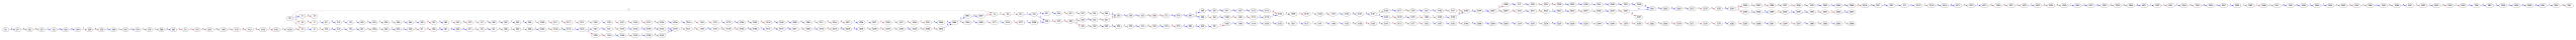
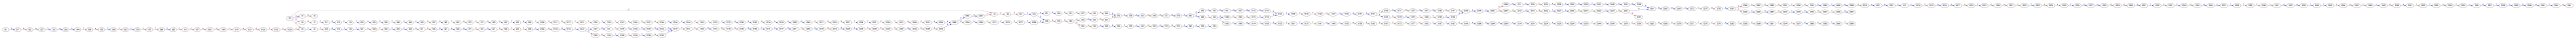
  strict digraph {
    fontname="Roboto Mono"
    rankdir=LR
    node [fontname="Roboto Mono"]
    edge [color=blue fontname="Roboto Mono"]
    S0
    S1
    S2
    S3
    S4
    S5
    S6
    S7
    S8
    S10
    S11
    S12
    S14
    S15
    S16
    S13
    S17
    S18
    S19
    S20
    S21
    S22
    S23
    S24
    S25
    S26
    S27
    S28
    S29
    S30
    S31
    S32
    S33
    S34
    S35
    S36
    S37
    S38
    S39
    S40
    S41
    S42
    S43
    S44
    S45
    S46
    S47
    S48
    S49
    S50
    S51
    S52
    S53
    S54
    S55
    S56
    S57
    S58
    S59
    S60
    S61
    S62
    S63
    S64
    S65
    S66
    S67
    S68
    S69
    S70
    S71
    S72
    S73
    S74
    S75
    S76
    S77
    S78
    S79
    S80
    S81
    S82
    S83
    S84
    S85
    S86
    S87
    S88
    S89
    S90
    S91
    S92
    S93
    S94
    S95
    S96
    S97
    S98
    S99
    S100
    S101
    S102
    S103
    S104
    S105
    S106
    S107
    S108
    S109
    S110
    S111
    S112
    S113
    S114
    S115
    S116
    S117
    S118
    S119
    S120
    S121
    S122
    S123
    S124
    S125
    S126
    S127
    S128
    S129
    S130
    S131
    S132
    S133
    S134
    S135
    S136
    S137
    S138
    S139
    S140
    S141
    S142
    S143
    S144
    S145
    S146
    S147
    S148
    S149
    S150
    S151
    S152
    S153
    S154
    S155
    S156
    S157
    S158
    S159
    S160
    S161
    S162
    S163
    S164
    S165
    S166
    S167
    S168
    S169
    S170
    S171
    S172
    S173
    S174
    S175
    S176
    S177
    S178
    S179
    S180
    S181
    S182
    S183
    S184
    S185
    S186
    S187
    S188
    S189
    S190
    S191
    S192
    S193
    S194
    S195
    S196
    S197
    S198
    S199
    S200
    S201
    S202
    S203
    S204
    S205
    S206
    S207
    S208
    S209
    S210
    S211
    S212
    S213
    S214
    S215
    S216
    S217
    S218
    S219
    S220
    S221
    S222
    S223
    S224
    S225
    S226
    S227
    S228
    S229
    S230
    S231
    S232
    S233
    S234
    S235
    S236
    S237
    S238
    S239
    S240
    S241
    S242
    S243
    S244
    S245
    S246
    S247
    S248
    S249
    S250
    S251
    S252
    S253
    S254
    S255
    S256
    S257
    S261
    S258
    S259
    S260
    S262
    n263 [label=S963]
    S264
    S265
    S266
    S267
    S268
    S269
    S270
    S271
    S272
    S273
    S274
    S275
    S276
    S277
    S278
    S279
    S280
    S281
    S282
    S283
    S284
    S285
    S286
    S287
    S288
    S289
    S290
    S291
    S292
    S293
    S294
    S295
    S296
    S297
    S298
    S299
    S300
    S301
    S302
    S303
    S304
    S305
    S306
    S307
    S308
    S309
    S310
    S311
    S312
    S313
    S314
    S315
    S316
    S317
    S318
    S319
    S320
    S321
    S322
    S323
    S324
    S325
    S326
    S327
    S328
    S329
    S330
    S331
    S332
    S333
    S334
    S335
    S336
    S337
    S338
    S339
    S340
    S341
    S342
    S343
    S344
    S345
    S346
    S347
    S348
    S349
    S350
    S351
    S352
    S353
    S354
    S355
    S356
    S357
    S358
    S359
    S360
    S361
    S362
    S363
    S0 -> S1 [label=G]
    S0 -> S2 [color=brown label=C]
    S0 -> S3 [color=brown label=C]
    S0 -> S4 [color=brown label=C]
    S1 -> S5 [color=brown label=G]
    S2 -> S6 [label=T]
    S3 -> S7 [color=brown label=G]
    S4 -> S8 [color=brown label=C]
    S6 -> S10 [color=brown label=T]
    S7 -> S11 [label=T]
    S8 -> S12 [color=brown label=T]
    S10 -> S14 [label=G]
    S11 -> S15 [label=G]
    S12 -> S16 [label=T]
    S14 -> S18 [label=T]
    S15 -> S19 [label=C]
    S16 -> S20 [label=C]
    S16 -> S21 [label=T]
    S13 -> S17 [label=G]
    S17 -> S22 [color=brown label=A]
    S18 -> S23 [label=T]
    S19 -> S24 [label=T]
    S20 -> S25 [color=brown label=A]
    S21 -> S26 [label=A]
    S22 -> S27 [color=brown label=A]
    S23 -> S28 [color=brown label=A]
    S24 -> S29 [label=A]
    S25 -> S30 [color=brown label=A]
    S26 -> S31 [color=brown label=A]
    S27 -> S32 [label=T]
    S28 -> S33 [color=brown label=T]
    S29 -> S34 [label=C]
    S30 -> S35 [color=brown label=A]
    S30 -> S36 [color=brown label=G]
    S31 -> S37 [color=brown label=A]
    S32 -> S38 [label=A]
    S33 -> S39 [label=T]
    S34 -> S40 [color=brown label=T]
    S35 -> S41 [label=A]
    S36 -> S42 [color=brown label=A]
    S37 -> S43 [color=brown label=A]
    S38 -> S44 [label=G]
    S39 -> S45 [label=C]
    S40 -> S46 [label=C]
    S41 -> S47 [color=brown label=A]
    S42 -> S48 [label=A]
    S43 -> S49 [color=brown label=A]
    S44 -> S50 [color=brown label=T]
    S45 -> S51 [color=brown label=G]
    S46 -> S52 [label=C]
    S47 -> S53 [color=brown label=G]
    S48 -> S54 [label=G]
    S49 -> S53 [label=G]
    S50 -> S55 [color=brown label=A]
    S51 -> S56 [color=brown label=G]
    S52 -> S57 [color=brown label=G]
    S53 -> S58 [label=T]
    S54 -> S59 [color=brown label=T]
    S55 -> S60 [label=T]
    S56 -> S61 [label=G]
    S57 -> S62 [label=G]
    S58 -> S63 [label=A]
    S59 -> S64 [label=A]
    S60 -> S65 [color=brown label=C]
    S61 -> S66 [label=A]
    S62 -> S67 [color=brown label=T]
    S63 -> S68 [color=brown label=A]
    S64 -> S69 [color=brown label=G]
    S65 -> S70 [label=C]
    S66 -> S71 [label=A]
    S67 -> S72 [color=brown label=A]
    S68 -> S73 [color=brown label=G]
    S69 -> S74 [label=G]
    S70 -> S75 [color=brown label=C]
    S71 -> S76 [color=brown label=C]
    S72 -> S77 [color=brown label=C]
    S73 -> S78 [label=G]
    S74 -> S79 [color=brown label=G]
    S75 -> S80 [color=brown label=T]
    S76 -> S81 [label=G]
    S77 -> S82 [label=G]
    S78 -> S83 [label=T]
    S79 -> S84 [label=C]
    S80 -> S85 [label=C]
    S81 -> S86 [color=brown label=G]
    S82 -> S87 [label=G]
    S83 -> S88 [label=G]
    S83 -> S89 [label=C]
    S84 -> S90 [label=C]
    S85 -> S91 [color=brown label=C]
    S86 -> S92 [color=brown label=T]
    S87 -> S93 [label=T]
    S88 -> S94 [color=brown label=T]
    S89 -> S95 [label=T]
    S90 -> S96 [label=T]
    S91 -> S97 [color=brown label=C]
    S92 -> S98 [color=brown label=T]
    S93 -> S99 [label=G]
    S94 -> S100 [label=A]
    S95 -> S101 [label=A]
-   S96 -> S102 [color=brown label=T]
+   S94 -> S102 [color=brown label=T]
    S97 -> S103 [color=brown label=A]
    S98 -> S104 [label=C]
    S99 -> S105 [color=brown label=T]
    S100 -> S106 [color=brown label=A]
    S101 -> S107 [label=A]
    S102 -> S108 [label=C]
    S103 -> S109 [color=brown label=A]
    S104 -> S110 [color=brown label=A]
    S105 -> S111 [color=brown label=C]
    S106 -> S112 [color=brown label=A]
    S107 -> S113 [label=A]
    S108 -> S114 [label=A]
    S109 -> S115 [color=brown label=C]
    S110 -> S116 [label=G]
    S111 -> S117 [color=brown label=G]
    S112 -> S118 [label=C]
    S113 -> S119 [label=C]
    S114 -> S120 [label=T]
    S115 -> S121 [color=brown label=A]
    S116 -> S122 [label=T]
    S117 -> S123 [color=brown label=T]
    S118 -> S124 [label=G]
    S119 -> S124 [color=brown label=G]
    S120 -> S125 [label=G]
    S121 -> S126 [color=brown label=G]
    S122 -> S127 [label=T]
    S122 -> S128 [color=brown label=C]
    S123 -> S129 [color=brown label=C]
    S124 -> S130 [label=C]
    S125 -> S131 [color=brown label=C]
    S126 -> S132 [color=brown label=T]
    S127 -> S133 [label=A]
    S128 -> S134 [color=brown label=A]
    S129 -> S135 [label=T]
    S130 -> S136 [color=brown label=C]
    S131 -> S137 [label=T]
    S132 -> S138 [color=brown label=C]
    S133 -> S139 [color=brown label=T]
    S134 -> S140 [label=T]
    S135 -> S141 [color=brown label=T]
    S136 -> S142 [color=brown label=T]
    S137 -> S143 [color=brown label=T]
    S138 -> S2 [color=brown label=C]
    S139 -> S144 [label=T]
    S140 -> S145 [color=brown label=T]
    S141 -> S146 [color=brown label=A]
    S142 -> S147 [color=brown label=A]
    S143 -> S148 [label=A]
    S144 -> S149 [label=T]
    S145 -> S150 [label=T]
    S146 -> S151 [color=brown label=C]
    S147 -> S152 [label=A]
    S148 -> S153 [label=C]
    S149 -> S154 [label=A]
    S150 -> S155 [color=brown label=A]
    S151 -> S156 [color=brown label=A]
    S152 -> S157 [label=A]
    S153 -> S158 [color=brown label=A]
    S154 -> S159 [label=A]
    S155 -> S159 [label=A]
    S156 -> S160 [label=A]
    S157 -> S161 [label=G]
    S158 -> S162 [color=brown label=G]
    S159 -> S163 [color=brown label=T]
    S160 -> S164 [label=C]
    S161 -> S165 [label=A]
    S161 -> S166 [color=brown label=T]
    S162 -> S167 [color=brown label=G]
    S163 -> S168 [color=brown label=C]
    S164 -> S169 [color=brown label=C]
    S165 -> S170 [color=brown label=A]
    S166 -> S171 [label=A]
    S167 -> S172 [color=brown label=C]
    S168 -> S173 [label=G]
    S169 -> S174 [color=brown label=T]
    S170 -> S175 [label=G]
    S171 -> S176 [color=brown label=G]
    S172 -> S177 [color=brown label=A]
    S173 -> S178 [color=brown label=A]
    S174 -> S179 [label=T]
    S175 -> S180 [color=brown label=T]
    S176 -> S181 [label=T]
    S177 -> S182 [color=brown label=G]
    S178 -> S183 [color=brown label=A]
    S179 -> S184 [label=A]
    S180 -> S185 [color=brown label=T]
    S181 -> S186 [label=T]
    S182 -> S187 [label=T]
    S183 -> S188 [label=G]
    S184 -> S189 [label=G]
    S185 -> S190 [label=C]
    S186 -> S191 [color=brown label=C]
    S187 -> S192 [label=T]
    S188 -> S193 [label=T]
    S189 -> S194 [color=brown label=G]
    S190 -> S195 [label=G]
    S191 -> S195 [color=brown label=G]
    S192 -> S196 [color=brown label=G]
    S193 -> S197 [label=A]
    S194 -> S198 [label=A]
    S195 -> S199 [label=A]
    S196 -> S200 [label=A]
    S197 -> S201 [label=G]
    S198 -> S202 [label=G]
    S199 -> S203 [label=G]
    S200 -> S204 [label=G]
    S201 -> S205 [color=brown label=T]
    S202 -> S206 [label=G]
    S203 -> S207 [color=brown label=G]
    S203 -> S208 [color=brown label=G]
    S204 -> S209 [label=A]
    S205 -> S210 [label=T]
    S206 -> S211 [color=brown label=C]
    S207 -> S212 [color=brown label=A]
    S208 -> S213 [label=A]
    S209 -> S214 [label=A]
    S210 -> S215 [color=brown label=G]
    S211 -> S216 [color=brown label=G]
    S212 -> S217 [label=A]
    S213 -> S218 [label=A]
    S214 -> S219 [label=A]
    S215 -> S220 [label=G]
    S216 -> S221 [color=brown label=G]
    S217 -> S222 [color=brown label=G]
    S218 -> S223 [color=brown label=C]
    S219 -> S224 [color=brown label=C]
    S220 -> S225 [label=A]
    S221 -> S226 [label=T]
    S222 -> S227 [label=T]
    S223 -> S228 [color=brown label=A]
    S224 -> S229 [label=A]
    S225 -> S230 [color=brown label=C]
    S226 -> S231 [label=T]
    S227 -> S232 [label=A]
    S228 -> S233 [label=C]
    S229 -> S234 [label=C]
    S230 -> S235 [color=brown label=C]
    S231 -> S236 [color=brown label=C]
    S232 -> S237 [color=brown label=G]
    S233 -> S238 [label=G]
    S234 -> S239 [label=C]
    S235 -> S240 [color=brown label=T]
    S236 -> S241 [color=brown label=T]
    S237 -> S242 [color=brown label=T]
    S238 -> S243 [label=T]
    S239 -> S244 [color=brown label=T]
    S240 -> S245 [label=A]
    S241 -> S246 [color=brown label=A]
    S242 -> S247 [label=C]
    S243 -> S248 [label=C]
    S244 -> S249 [label=T]
    S245 -> S250 [color=brown label=C]
    S246 -> S251 [color=brown label=C]
    S247 -> S252 [color=brown label=G]
    S248 -> S253 [label=G]
    S249 -> S254 [color=brown label=T]
    S250 -> S255 [color=brown label=A]
    S251 -> S256 [label=A]
    S252 -> S257 [color=brown label=G]
    S252 -> S261 [label=A]
    S253 -> S258 [label=G]
    S254 -> S259 [color=brown label=C]
    S255 -> S260 [label=A]
    S256 -> S260 [label=A]
    S261 -> S265 [label=G]
    S258 -> S261 [label=A]
    S259 -> S262 [color=brown label=T]
    S260 -> n263 [label=T]
    S260 -> S264 [color=brown label=G]
    S262 -> S266 [color=brown label=A]
    n263 -> S267 [label=G]
    S264 -> S268 [label=G]
    S265 -> S269 [label=G]
    S266 -> S270 [color=brown label=C]
    S267 -> S4 [color=brown label=C]
    S268 -> S271 [color=brown label=C]
    S269 -> S272 [label=A]
    S270 -> S273 [color=brown label=A]
    S271 -> S274 [label=C]
    S272 -> S275 [color=brown label=C]
    S273 -> S276 [color=brown label=T]
    S274 -> S277 [color=brown label=T]
    S275 -> S278 [color=brown label=G]
    S276 -> S279 [color=brown label=C]
    S277 -> S280 [label=T]
    S278 -> S281 [label=A]
    S279 -> S282 [label=A]
    S280 -> S20 [label=C]
    S281 -> S283 [color=brown label=C]
    S281 -> S284 [color=brown label=G]
    S282 -> S285 [color=brown label=T]
    S283 -> S286 [label=C]
    S284 -> S287 [color=brown label=C]
    S285 -> S288 [color=brown label=C]
    S286 -> S289 [label=G]
    S287 -> S290 [color=brown label=G]
    S288 -> S291 [label=G]
    S289 -> S292 [color=brown label=A]
    S290 -> S293 [color=brown label=G]
    S291 -> S294 [color=brown label=T]
    S292 -> S295 [label=C]
    S293 -> S296 [color=brown label=C]
    S294 -> S297 [color=brown label=C]
    S295 -> S298 [label=G]
    S296 -> S299 [color=brown label=G]
    S297 -> S300 [label=G]
    S298 -> S301 [color=brown label=G]
    S299 -> S302 [label=G]
    S300 -> S303 [color=brown label=G]
    S301 -> S304 [color=brown label=T]
    S302 -> S305 [label=T]
    S303 -> S306 [label=T]
    S304 -> S307 [label=A]
    S305 -> S308 [label=A]
    S306 -> S309 [color=brown label=T]
    S308 -> S310 [color=brown label=G]
    S310 -> S311 [label=A]
    S311 -> S312 [label=A]
    S312 -> S313 [label=C]
    S313 -> S314 [label=C]
    S314 -> S315 [color=brown label=T]
    S315 -> S316 [label=A]
    S316 -> S317 [label=G]
    S317 -> S318 [color=brown label=A]
    S318 -> S319 [label=T]
    S319 -> S320 [color=brown label=G]
    S320 -> S321 [color=brown label=A]
    S321 -> S322 [color=brown label=C]
    S322 -> S323 [label=T]
    S323 -> S324 [color=brown label=G]
    S324 -> S325 [color=brown label=A]
    S325 -> S326 [label=T]
    S326 -> S327 [label=G]
    S327 -> S328 [label=A]
    S328 -> S329 [color=brown label=G]
    S329 -> S330 [color=brown label=G]
    S330 -> S331 [label=G]
    S331 -> S332 [label=T]
    S332 -> S333 [color=brown label=C]
    S333 -> S334 [label=T]
    S334 -> S335 [color=brown label=G]
    S335 -> S336 [label=A]
    S336 -> S337 [label=C]
    S337 -> S338 [label=T]
    S338 -> S339 [color=brown label=T]
    S339 -> S340 [color=brown label=T]
    S340 -> S341 [color=brown label=C]
    S341 -> S342 [label=A]
    S342 -> S343 [label=A]
    S343 -> S344 [label=T]
    S344 -> S345 [label=T]
    S345 -> S346 [color=brown label=C]
    S346 -> S347 [color=brown label=G]
    S347 -> S348 [color=brown label=C]
    S348 -> S349 [label=C]
    S349 -> S350 [color=brown label=G]
    S350 -> S351 [label=A]
    S351 -> S352 [color=brown label=T]
    S352 -> S353 [label=T]
    S353 -> S354 [color=brown label=G]
    S354 -> S355 [color=brown label=T]
    S355 -> S356 [label=C]
    S356 -> S357 [label=G]
    S357 -> S358 [label=T]
    S358 -> S359 [label=C]
    S359 -> S360 [label=G]
    S360 -> S361 [label=A]
    S361 -> S362 [label=T]
    S362 -> S363 [color=brown label=A]
  }
